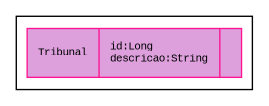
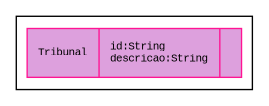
  digraph {
    fontname="Liberation Mono"
    fontsize=8
    rankdir=LR
-   n1 [fontname="Liberation Mono" fontsize=8 label="{Tribunal|id:Long\ldescricao:String\l|\l}" shape=record style=filled fillcolor=plum color=deeppink]
+   n1 [fontname="Liberation Mono" fontsize=8 label="{Tribunal|id:String\ldescricao:String\l|\l}" shape=record style=filled fillcolor=plum color=deeppink]
    subgraph cluster_1 {
      n1
    }
  }
